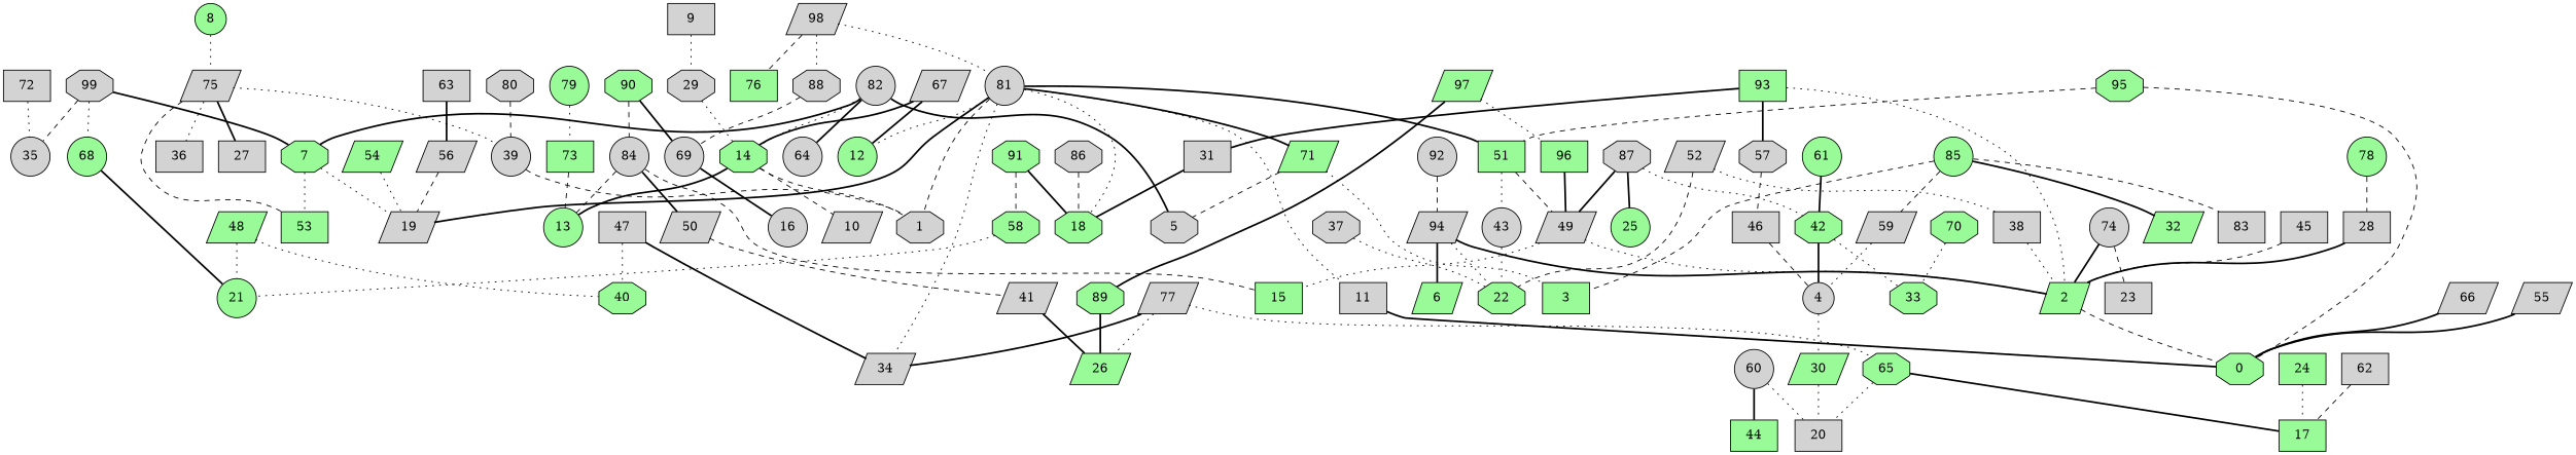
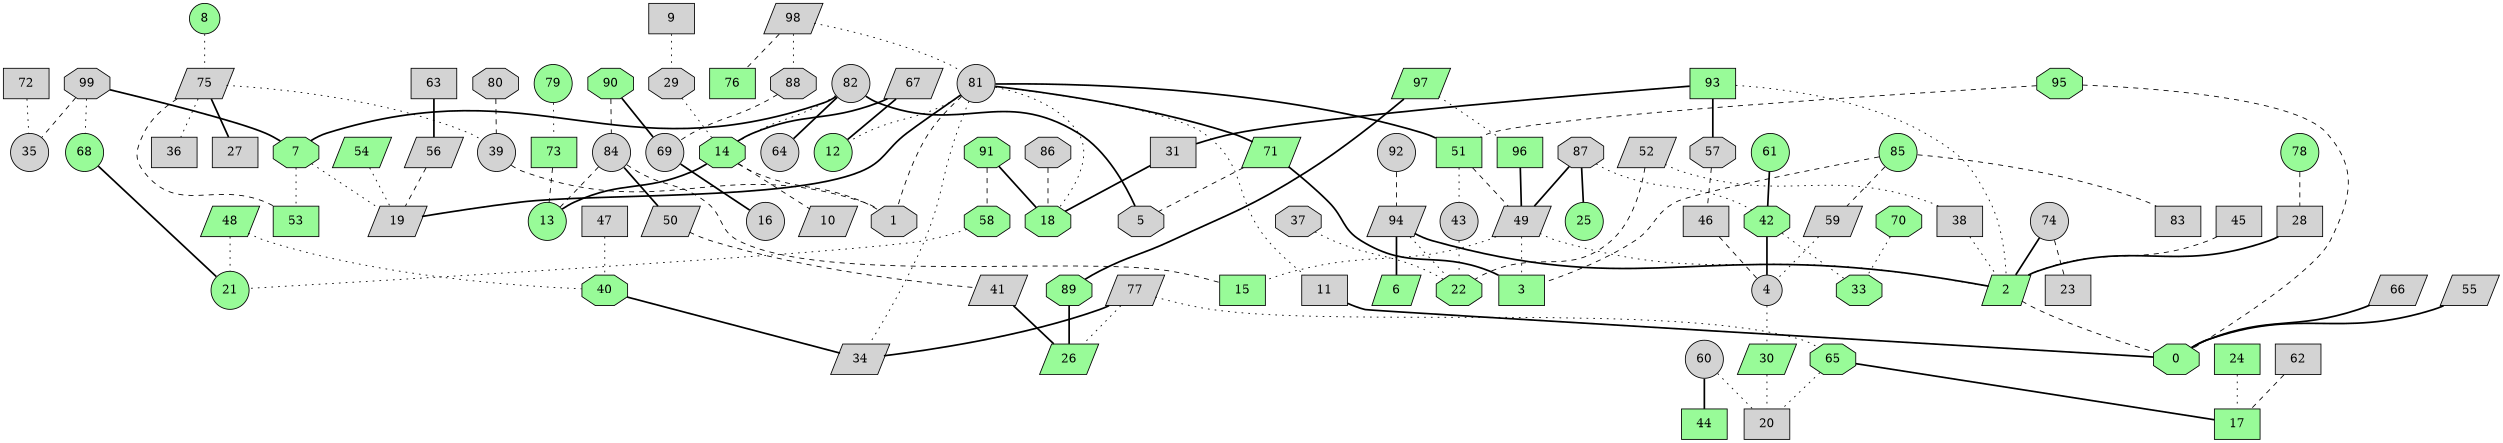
  digraph {
    node [fillcolor=lightgrey shape=box style=filled]
    edge [color=black dir=none style=dotted]
    72
    35 [shape=circle]
    73 [fillcolor=palegreen]
    13 [fillcolor=palegreen shape=circle]
    97 [fillcolor=palegreen shape=parallelogram]
    96 [fillcolor=palegreen]
    89 [fillcolor=palegreen shape=octagon]
    49 [shape=parallelogram]
    78 [fillcolor=palegreen shape=circle]
    28
    2 [fillcolor=palegreen shape=parallelogram]
    8 [fillcolor=palegreen shape=circle]
    75 [shape=parallelogram]
    36
    27
    53 [fillcolor=palegreen]
    39 [shape=circle]
    24 [fillcolor=palegreen]
    17 [fillcolor=palegreen]
    63
    56 [shape=parallelogram]
    19 [shape=parallelogram]
    26 [fillcolor=palegreen shape=parallelogram]
    37 [shape=octagon]
    22 [fillcolor=palegreen shape=octagon]
    46
    4 [shape=circle]
    30 [fillcolor=palegreen shape=parallelogram]
    70 [fillcolor=palegreen shape=octagon]
    33 [fillcolor=palegreen shape=octagon]
    66 [shape=parallelogram]
    0 [fillcolor=palegreen shape=octagon]
    6 [fillcolor=palegreen shape=parallelogram]
    60 [shape=circle]
    44 [fillcolor=palegreen]
    20
    68 [fillcolor=palegreen shape=circle]
    21 [fillcolor=palegreen shape=circle]
    54 [fillcolor=palegreen shape=parallelogram]
    9
    29 [shape=octagon]
    14 [fillcolor=palegreen shape=octagon]
    85 [fillcolor=palegreen shape=circle]
-   32 [fillcolor=palegreen shape=parallelogram]
    83
    3 [fillcolor=palegreen]
    59 [shape=parallelogram]
    48 [fillcolor=palegreen shape=parallelogram]
    40 [fillcolor=palegreen shape=octagon]
    34 [shape=parallelogram]
    61 [fillcolor=palegreen shape=circle]
    42 [fillcolor=palegreen shape=octagon]
    38
    77 [shape=parallelogram]
    65 [fillcolor=palegreen shape=octagon]
    15 [fillcolor=palegreen]
    80 [shape=octagon]
    1 [shape=octagon]
    87 [shape=octagon]
    25 [fillcolor=palegreen shape=circle]
    86 [shape=octagon]
    18 [fillcolor=palegreen shape=octagon]
    94 [shape=parallelogram]
    10 [shape=parallelogram]
    51 [fillcolor=palegreen]
    43 [shape=circle]
    93 [fillcolor=palegreen]
    57 [shape=octagon]
    31
    98 [shape=parallelogram]
    76 [fillcolor=palegreen]
    88 [shape=octagon]
    81 [shape=circle]
    69 [shape=circle]
    12 [fillcolor=palegreen shape=circle]
    71 [fillcolor=palegreen shape=parallelogram]
    11
    82 [shape=circle]
    64 [shape=circle]
    7 [fillcolor=palegreen shape=octagon]
    5 [shape=octagon]
    16 [shape=circle]
    95 [fillcolor=palegreen shape=octagon]
    90 [fillcolor=palegreen shape=octagon]
    84 [shape=circle]
    50 [shape=parallelogram]
    74 [shape=circle]
    23
    99 [shape=octagon]
    79 [fillcolor=palegreen shape=circle]
    41 [shape=parallelogram]
    47
    92 [shape=circle]
    52 [shape=parallelogram]
    62
    55 [shape=parallelogram]
    45
    91 [fillcolor=palegreen shape=octagon]
    58 [fillcolor=palegreen shape=octagon]
    67 [shape=parallelogram]
    subgraph sub_1 {
      72
      35
      73
      13
      97
      96
      89
      49
      78
      28
      2
      8
      75
      36
      27
      53
      39
      24
      17
      63
      56
      19
      26
      37
      22
      46
      4
      30
      70
      33
      66
      0
      6
      60
      44
      20
      68
      21
      54
      9
      29
      14
      85
-     32
      83
      3
      59
      48
      40
      34
      61
      42
      38
      77
      65
      15
      80
      1
      87
      25
      86
      18
      94
      10
      51
      43
      93
      57
      31
      98
      76
      88
      81
      69
      12
      71
      11
      82
      64
      7
      5
      16
      95
      90
      84
      50
      74
      23
      99
      79
      41
      47
      92
      52
      62
      55
      45
      91
      58
      67
    }
    72 -> 35
    73 -> 13 [style=dashed]
    97 -> 96
    97 -> 89 [style=bold]
    96 -> 49 [style=bold]
    89 -> 26 [style=bold]
    49 -> 2
+   49 -> 3
    49 -> 15
    78 -> 28 [style=dashed]
    28 -> 2 [style=bold]
    2 -> 0 [style=dashed]
    8 -> 75
    75 -> 36
    75 -> 27 [style=bold]
    75 -> 53 [style=dashed]
    75 -> 39
    39 -> 1 [style=dashed]
    24 -> 17
    63 -> 56 [style=bold]
    56 -> 19 [style=dashed]
    37 -> 22
    46 -> 4 [style=dashed]
    4 -> 30
    30 -> 20
    70 -> 33
    66 -> 0 [style=bold]
    60 -> 44 [style=bold]
    60 -> 20
    68 -> 21 [style=bold]
    54 -> 19
    9 -> 29
    29 -> 14
    14 -> 13 [style=bold]
    14 -> 1 [style=dashed]
    14 -> 10 [style=dashed]
-   85 -> 32 [style=bold]
    85 -> 83 [style=dashed]
    85 -> 3 [style=dashed]
    85 -> 59 [style=dashed]
    59 -> 4
    48 -> 21
    48 -> 40
-   47 -> 34 [style=bold]
+   40 -> 34 [style=bold]
    61 -> 42 [style=bold]
    42 -> 4 [style=bold]
    42 -> 33
    38 -> 2
    77 -> 26
    77 -> 34 [style=bold]
    77 -> 65
    65 -> 17 [style=bold]
    65 -> 20
    80 -> 39 [style=dashed]
    87 -> 49 [style=bold]
    87 -> 42
    87 -> 25 [style=bold]
    86 -> 18 [style=dashed]
    94 -> 2 [style=bold]
    94 -> 22
    94 -> 6 [style=bold]
    51 -> 49 [style=dashed]
    51 -> 43
    43 -> 22
    93 -> 2
    93 -> 57 [style=bold]
    93 -> 31 [style=bold]
    57 -> 46 [style=dashed]
    31 -> 18 [style=bold]
    98 -> 76 [style=dashed]
    98 -> 88
    98 -> 81
    88 -> 69 [style=dashed]
    81 -> 19 [style=bold]
    81 -> 34
    81 -> 1 [style=dashed]
    81 -> 18
    81 -> 51 [style=bold]
    81 -> 12
    81 -> 71 [style=bold]
    81 -> 11
    69 -> 16 [style=bold]
-   71 -> 3
+   71 -> 3 [style=bold]
    71 -> 5 [style=dashed]
    11 -> 0 [style=bold]
    82 -> 14
    82 -> 64 [style=bold]
    82 -> 7 [style=bold]
    82 -> 5 [style=bold]
    7 -> 53
    7 -> 19
    95 -> 0 [style=dashed]
    95 -> 51 [style=dashed]
    90 -> 69 [style=bold]
    90 -> 84 [style=dashed]
    84 -> 13 [style=dashed]
    84 -> 15 [style=dashed]
    84 -> 50 [style=bold]
    50 -> 41 [style=dashed]
    74 -> 2 [style=bold]
    74 -> 23 [style=dashed]
    99 -> 35 [style=dashed]
    99 -> 68
    99 -> 7 [style=bold]
    79 -> 73
    41 -> 26 [style=bold]
    47 -> 40
    92 -> 94 [style=dashed]
    52 -> 22 [style=dashed]
    52 -> 38
    62 -> 17 [style=dashed]
    55 -> 0 [style=bold]
    45 -> 2 [style=dashed]
    91 -> 18 [style=bold]
    91 -> 58 [style=dashed]
    58 -> 21
    67 -> 14 [style=bold]
    67 -> 12 [style=bold]
  }
